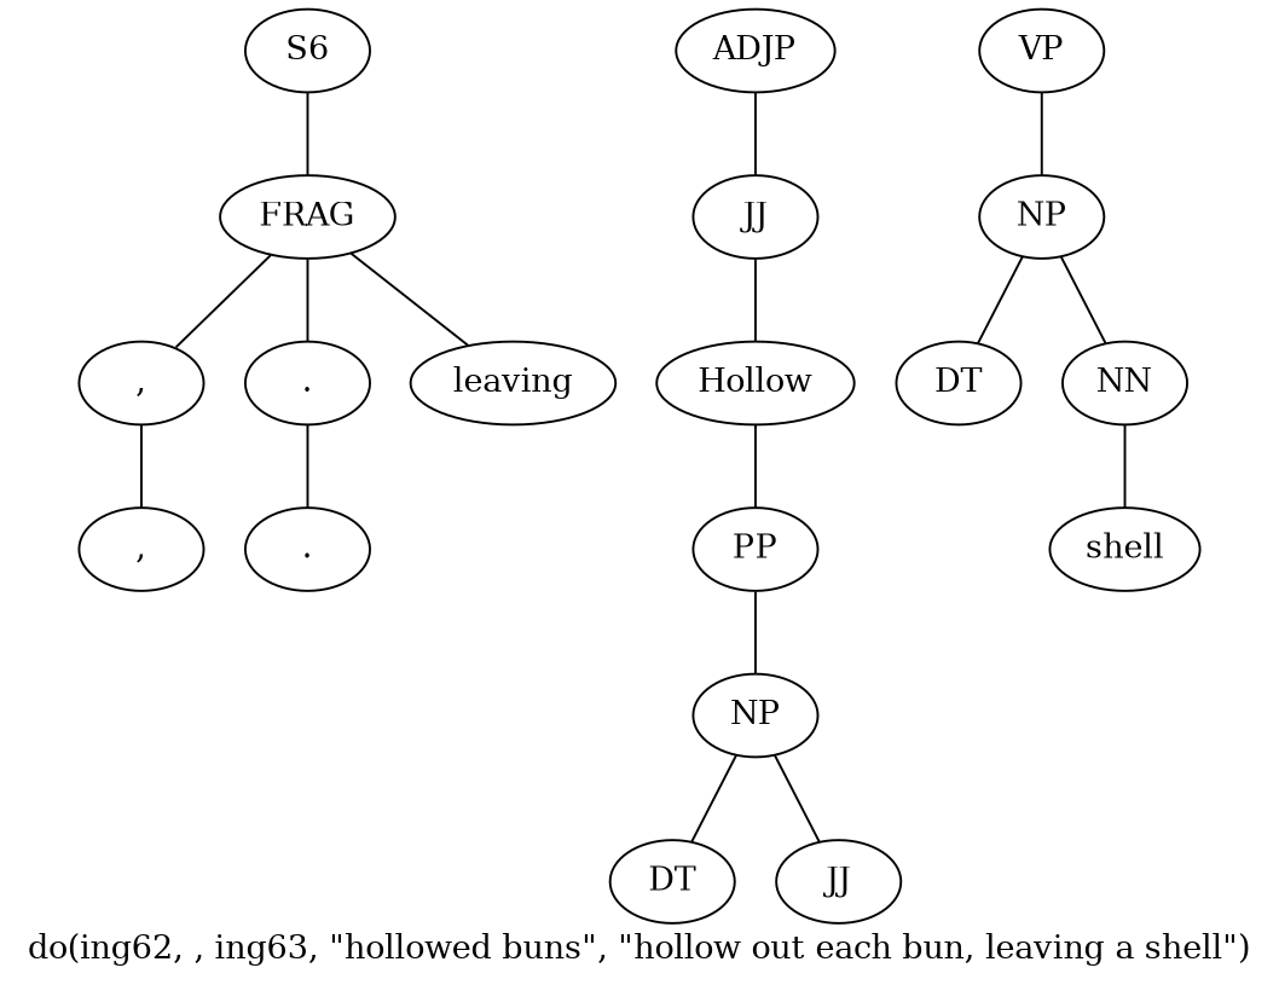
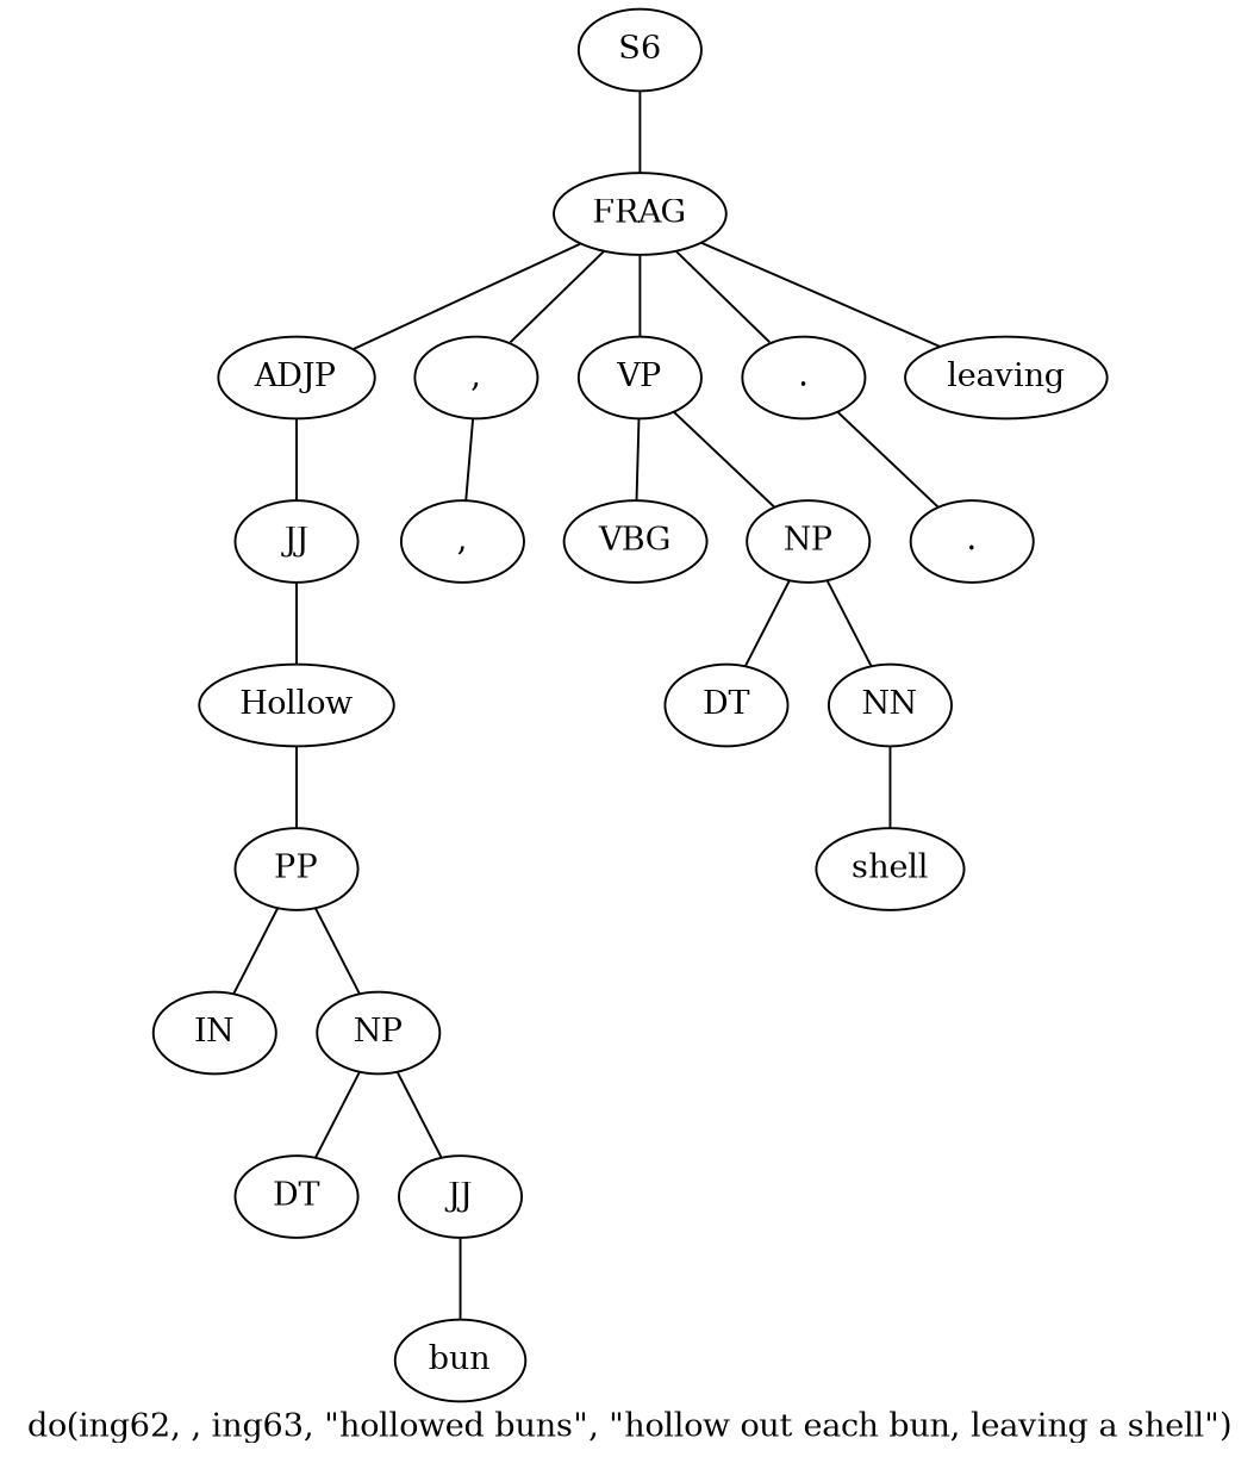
  graph {
    label="do(ing62, , ing63, \"hollowed buns\", \"hollow out each bun, leaving a shell\")"
    n1 [label=S6]
    n2 [label=FRAG]
    n3 [label=ADJP]
    n4 [label=","]
    n5 [label=VP]
    n6 [label="."]
    n7 [label=leaving]
    n8 [label=JJ]
    n9 [label=","]
+   n10 [label=VBG]
    n11 [label=NP]
    n12 [label="."]
    n13 [label=Hollow]
    n14 [label=PP]
+   n15 [label=IN]
    n16 [label=NP]
    n17 [label=DT]
    n18 [label=JJ]
+   n19 [label=bun]
    n20 [label=DT]
    n21 [label=NN]
    n22 [label=shell]
    n1 -- n2
+   n2 -- n3
    n2 -- n4
+   n2 -- n5
    n2 -- n6
    n2 -- n7
    n3 -- n8
    n4 -- n9
+   n5 -- n10
    n5 -- n11
    n6 -- n12
    n8 -- n13
    n11 -- n20
    n11 -- n21
    n13 -- n14
+   n14 -- n15
    n14 -- n16
    n16 -- n17
    n16 -- n18
+   n18 -- n19
    n21 -- n22
  }
